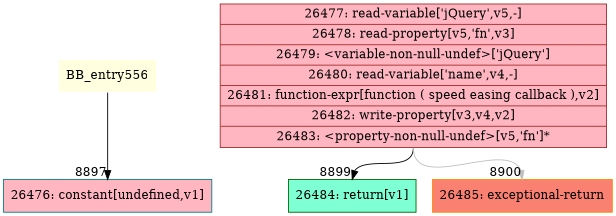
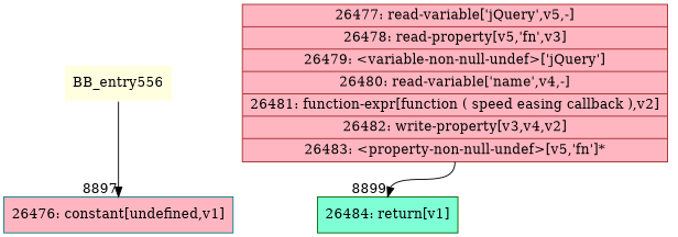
  digraph {
    rankdir=TD
    node [color=brown fillcolor=lightpink shape=record style=filled]
    edge [headport=n tailport=s]
    n1 [fillcolor=lightyellow label=BB_entry556 shape=none]
    n2 [color=teal label="{26476: constant[undefined,v1]}"]
    n3 [label="{26477: read-variable['jQuery',v5,-]|26478: read-property[v5,'fn',v3]|26479: \<variable-non-null-undef\>['jQuery']|26480: read-variable['name',v4,-]|26481: function-expr[function ( speed easing callback ),v2]|26482: write-property[v3,v4,v2]|26483: \<property-non-null-undef\>[v5,'fn']*}"]
    n4 [color=darkgreen fillcolor=aquamarine label="{26484: return[v1]}"]
-   n5 [color=darkorange fillcolor=salmon label="{26485: exceptional-return}"]
    n1 -> n2 [headlabel="    8897"]
    n3 -> n4 [headlabel="      8899"]
-   n3 -> n5 [color=gray headlabel="      8900"]
  }
